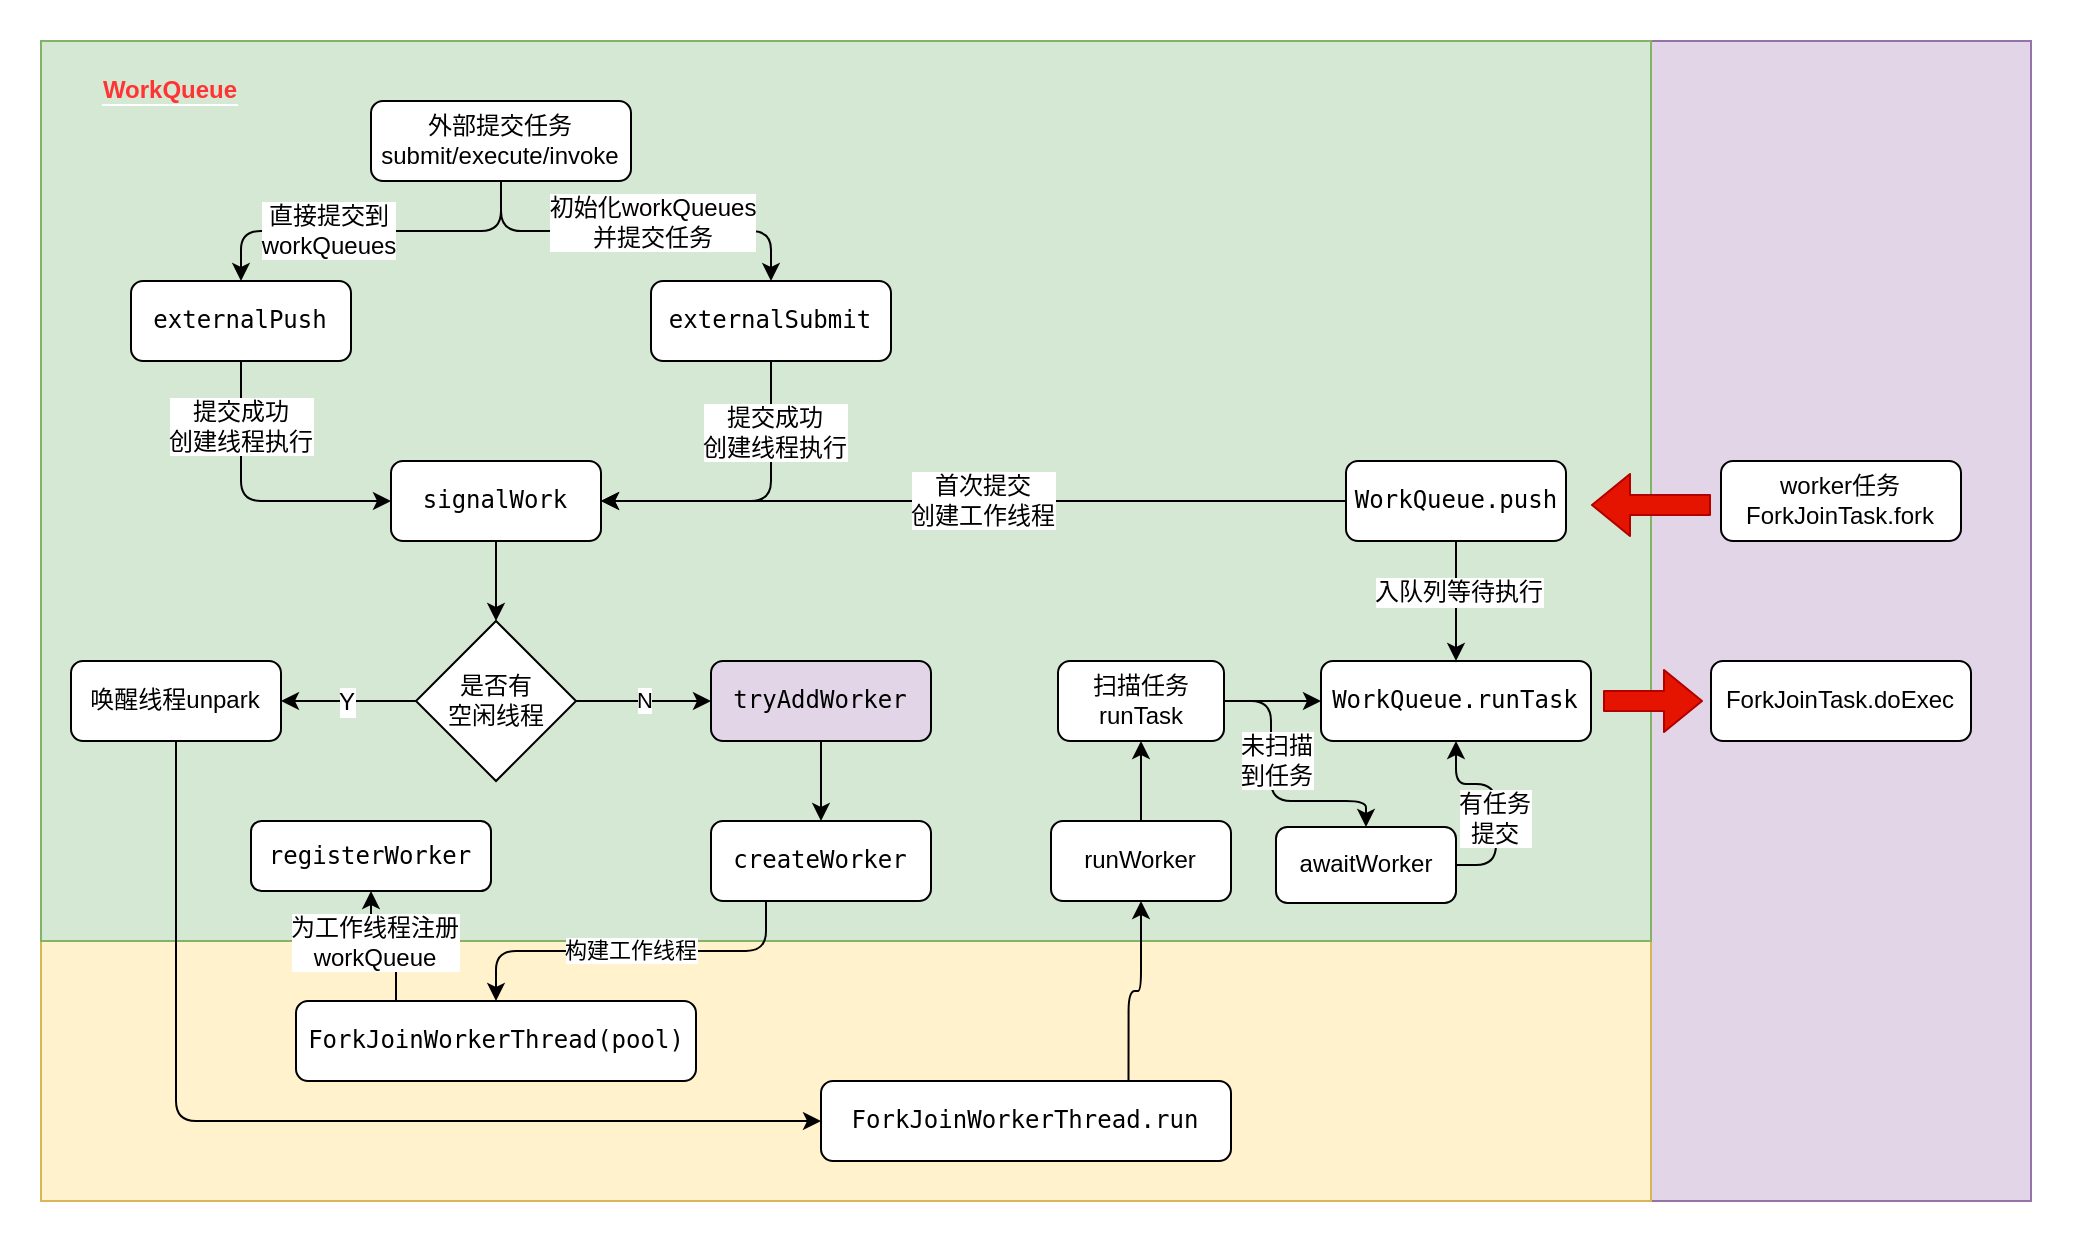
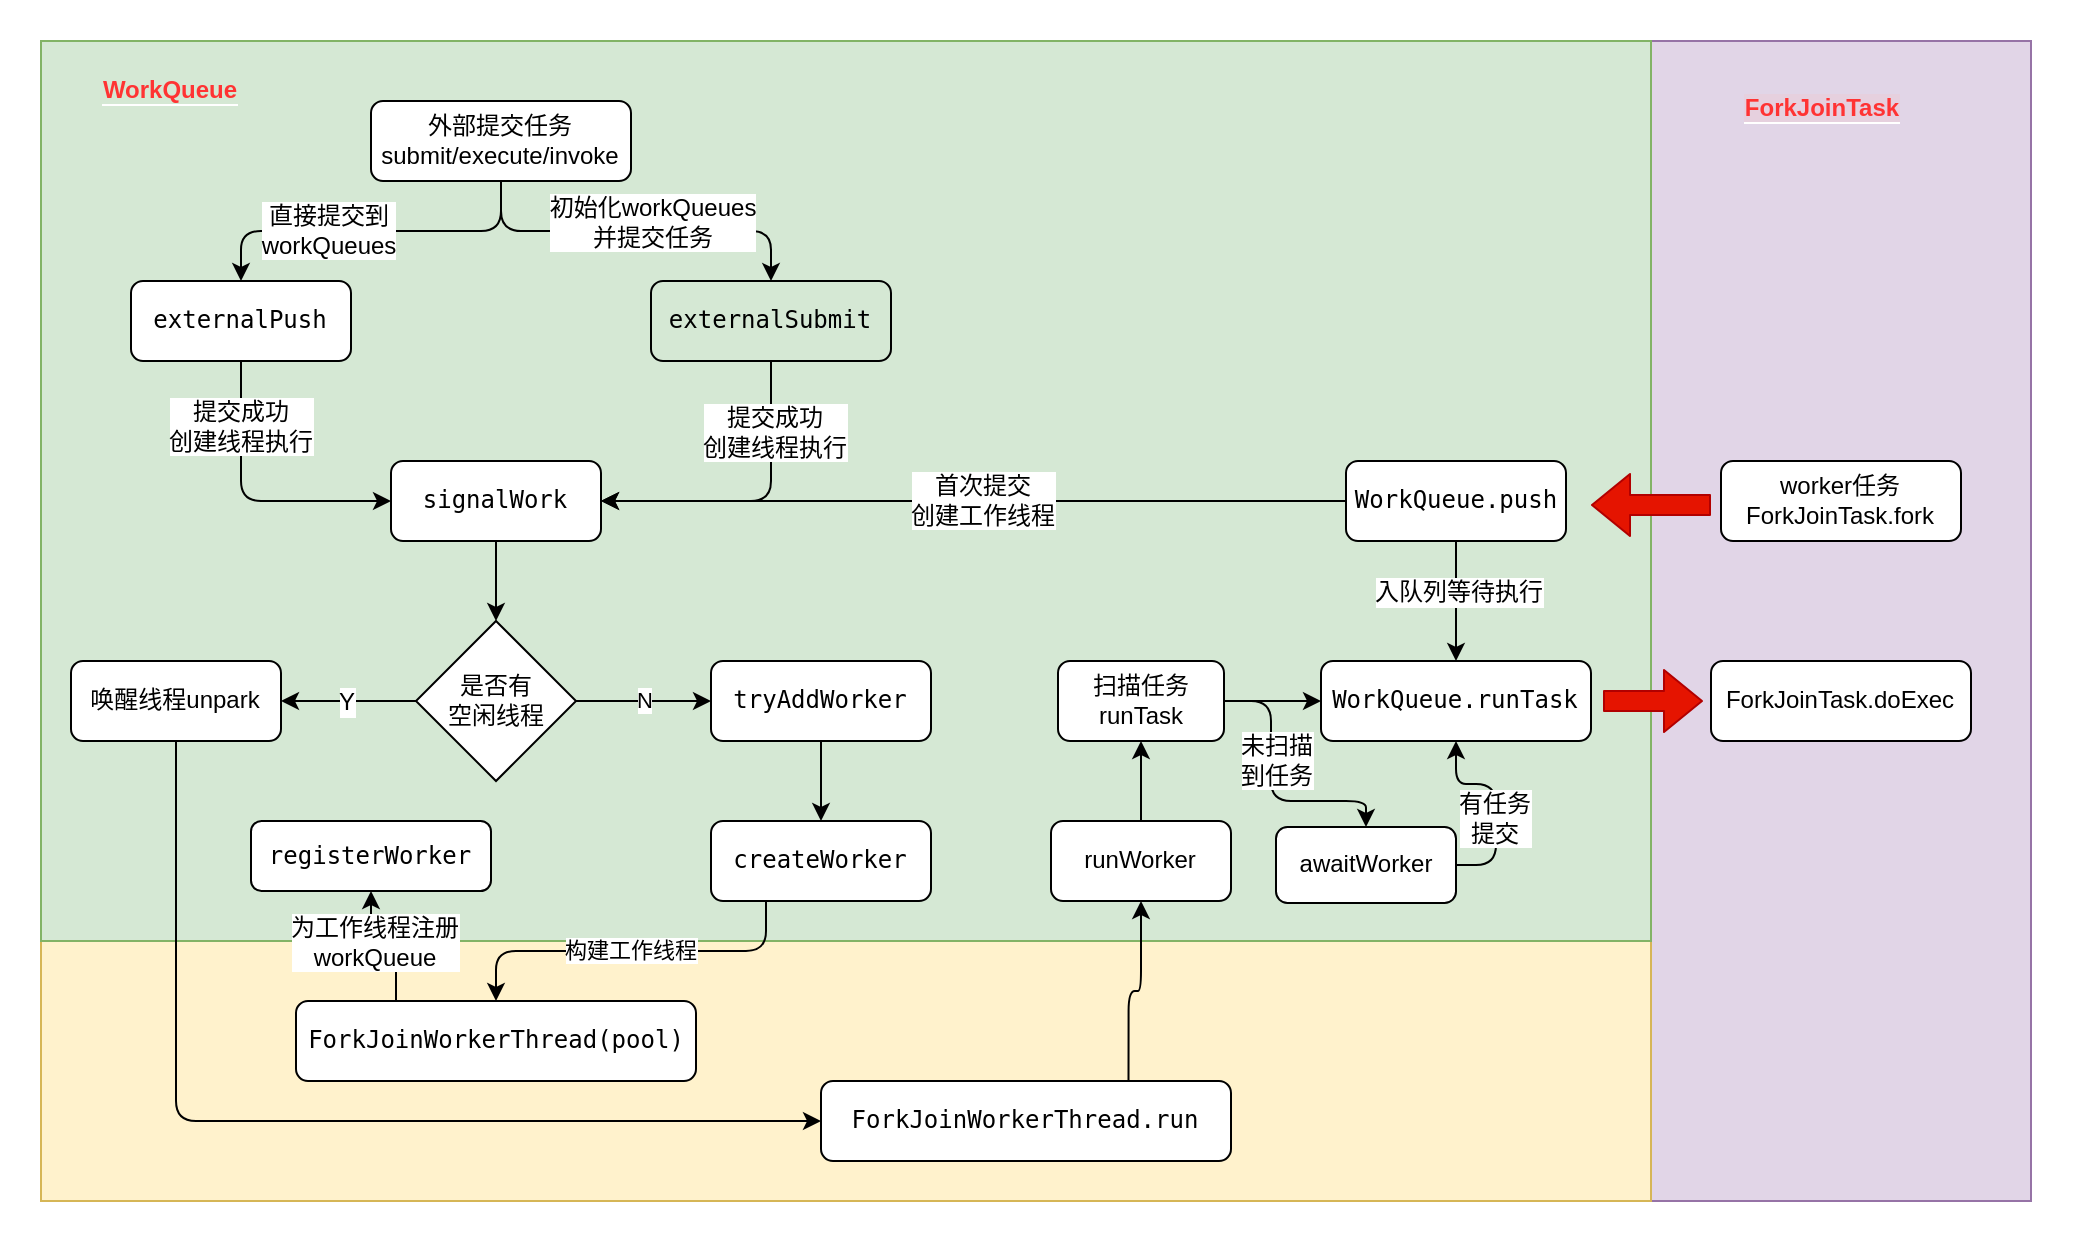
  <mxCell id="0" />
  <mxCell id="1" parent="0" />
  <mxCell id="2" value="" style="rounded=0;whiteSpace=wrap;html=1;fillColor=#e1d5e7;strokeColor=#9673a6;" parent="1" vertex="1"><mxGeometry x="825" y="20" width="190" height="580" as="geometry" /></mxCell>
  <mxCell id="3" value="" style="rounded=0;whiteSpace=wrap;html=1;fillColor=#fff2cc;strokeColor=#d6b656;" parent="1" vertex="1"><mxGeometry x="20" y="470" width="805" height="130" as="geometry" /></mxCell>
  <mxCell id="4" value="" style="rounded=0;whiteSpace=wrap;html=1;fillColor=#d5e8d4;strokeColor=#82b366;" parent="1" vertex="1"><mxGeometry x="20" y="20" width="805" height="450" as="geometry" /></mxCell>
  <mxCell id="5" style="edgeStyle=orthogonalEdgeStyle;rounded=1;orthogonalLoop=1;jettySize=auto;html=1;exitX=0.5;exitY=1;exitDx=0;exitDy=0;entryX=0.5;entryY=0;entryDx=0;entryDy=0;" parent="1" source="9" target="12" edge="1"><mxGeometry relative="1" as="geometry" /></mxCell>
  <mxCell id="6" value="直接提交到&lt;br&gt;workQueues&lt;br&gt;" style="text;html=1;resizable=0;points=[];align=center;verticalAlign=middle;labelBackgroundColor=#ffffff;" parent="5" vertex="1" connectable="0"><mxGeometry x="0.244" y="-1" relative="1" as="geometry"><mxPoint as="offset" /></mxGeometry></mxCell>
  <mxCell id="7" style="edgeStyle=orthogonalEdgeStyle;rounded=1;orthogonalLoop=1;jettySize=auto;html=1;exitX=0.5;exitY=1;exitDx=0;exitDy=0;entryX=0.5;entryY=0;entryDx=0;entryDy=0;" parent="1" source="9" target="15" edge="1"><mxGeometry relative="1" as="geometry" /></mxCell>
  <mxCell id="8" value="初始化&lt;span&gt;workQueues&lt;br&gt;并提交任务&lt;br&gt;&lt;/span&gt;" style="text;html=1;resizable=0;points=[];align=center;verticalAlign=middle;labelBackgroundColor=#ffffff;" parent="7" vertex="1" connectable="0"><mxGeometry x="-0.146" y="1" relative="1" as="geometry"><mxPoint x="21" y="-4" as="offset" /></mxGeometry></mxCell>
  <mxCell id="9" value="外部提交任务&lt;br&gt;submit/execute/invoke&lt;br&gt;" style="rounded=1;whiteSpace=wrap;html=1;" parent="1" vertex="1"><mxGeometry x="185" y="50" width="130" height="40" as="geometry" /></mxCell>
  <mxCell id="10" style="edgeStyle=orthogonalEdgeStyle;rounded=1;orthogonalLoop=1;jettySize=auto;html=1;exitX=0.5;exitY=1;exitDx=0;exitDy=0;entryX=0;entryY=0.5;entryDx=0;entryDy=0;" parent="1" source="12" target="17" edge="1"><mxGeometry relative="1" as="geometry" /></mxCell>
  <mxCell id="11" value="提交成功&lt;br&gt;创建线程执行&lt;br&gt;" style="text;html=1;resizable=0;points=[];align=center;verticalAlign=middle;labelBackgroundColor=#ffffff;" parent="10" vertex="1" connectable="0"><mxGeometry x="-0.559" y="-1" relative="1" as="geometry"><mxPoint as="offset" /></mxGeometry></mxCell>
  <mxCell id="12" value="&lt;pre&gt;externalPush&lt;/pre&gt;" style="rounded=1;whiteSpace=wrap;html=1;" parent="1" vertex="1"><mxGeometry x="65" y="140" width="110" height="40" as="geometry" /></mxCell>
  <mxCell id="13" style="edgeStyle=orthogonalEdgeStyle;rounded=1;orthogonalLoop=1;jettySize=auto;html=1;exitX=0.5;exitY=1;exitDx=0;exitDy=0;entryX=1;entryY=0.5;entryDx=0;entryDy=0;" parent="1" source="15" target="17" edge="1"><mxGeometry relative="1" as="geometry" /></mxCell>
  <mxCell id="14" value="提交成功&lt;br&gt;创建线程执行&lt;br&gt;" style="text;html=1;resizable=0;points=[];align=center;verticalAlign=middle;labelBackgroundColor=#FFFFFF;" parent="13" vertex="1" connectable="0"><mxGeometry x="-0.548" y="1" relative="1" as="geometry"><mxPoint as="offset" /></mxGeometry></mxCell>
- <mxCell id="15" value="&lt;pre&gt;externalSubmit&lt;/pre&gt;" style="rounded=1;whiteSpace=wrap;html=1;" parent="1" vertex="1"><mxGeometry x="325" y="140" width="120" height="40" as="geometry" /></mxCell>
+ <mxCell id="15" value="&lt;pre&gt;externalSubmit&lt;/pre&gt;" style="rounded=1;whiteSpace=wrap;html=1;fillColor=#d5e8d4;" parent="1" vertex="1"><mxGeometry x="325" y="140" width="120" height="40" as="geometry" /></mxCell>
  <mxCell id="16" style="edgeStyle=orthogonalEdgeStyle;rounded=1;orthogonalLoop=1;jettySize=auto;html=1;exitX=0.5;exitY=1;exitDx=0;exitDy=0;entryX=0.5;entryY=0;entryDx=0;entryDy=0;" parent="1" source="17" target="21" edge="1"><mxGeometry relative="1" as="geometry" /></mxCell>
  <mxCell id="17" value="&lt;pre&gt;signalWork&lt;/pre&gt;" style="rounded=1;whiteSpace=wrap;html=1;" parent="1" vertex="1"><mxGeometry x="195" y="230" width="105" height="40" as="geometry" /></mxCell>
  <mxCell id="18" style="edgeStyle=orthogonalEdgeStyle;rounded=1;orthogonalLoop=1;jettySize=auto;html=1;exitX=0;exitY=0.5;exitDx=0;exitDy=0;entryX=1;entryY=0.5;entryDx=0;entryDy=0;" parent="1" source="21" target="23" edge="1"><mxGeometry relative="1" as="geometry" /></mxCell>
  <mxCell id="19" value="Y" style="text;html=1;resizable=0;points=[];align=center;verticalAlign=middle;labelBackgroundColor=#ffffff;" parent="18" vertex="1" connectable="0"><mxGeometry x="0.029" relative="1" as="geometry"><mxPoint as="offset" /></mxGeometry></mxCell>
  <mxCell id="20" value="N" style="edgeStyle=orthogonalEdgeStyle;rounded=1;orthogonalLoop=1;jettySize=auto;html=1;exitX=1;exitY=0.5;exitDx=0;exitDy=0;entryX=0;entryY=0.5;entryDx=0;entryDy=0;" parent="1" source="21" target="25" edge="1"><mxGeometry relative="1" as="geometry" /></mxCell>
  <mxCell id="21" value="是否有&lt;br&gt;空闲线程" style="rhombus;whiteSpace=wrap;html=1;" parent="1" vertex="1"><mxGeometry x="207.5" y="310" width="80" height="80" as="geometry" /></mxCell>
  <mxCell id="22" style="edgeStyle=orthogonalEdgeStyle;rounded=1;orthogonalLoop=1;jettySize=auto;html=1;exitX=0.5;exitY=1;exitDx=0;exitDy=0;entryX=0;entryY=0.5;entryDx=0;entryDy=0;" parent="1" source="23" target="32" edge="1"><mxGeometry relative="1" as="geometry" /></mxCell>
  <mxCell id="23" value="唤醒线程unpark" style="rounded=1;whiteSpace=wrap;html=1;" parent="1" vertex="1"><mxGeometry x="35" y="330" width="105" height="40" as="geometry" /></mxCell>
  <mxCell id="24" style="edgeStyle=orthogonalEdgeStyle;rounded=1;orthogonalLoop=1;jettySize=auto;html=1;exitX=0.5;exitY=1;exitDx=0;exitDy=0;" parent="1" source="25" target="27" edge="1"><mxGeometry relative="1" as="geometry" /></mxCell>
- <mxCell id="25" value="&lt;pre&gt;tryAddWorker&lt;/pre&gt;" style="rounded=1;whiteSpace=wrap;html=1;fillColor=#e1d5e7;" parent="1" vertex="1"><mxGeometry x="355" y="330" width="110" height="40" as="geometry" /></mxCell>
+ <mxCell id="25" value="&lt;pre&gt;tryAddWorker&lt;/pre&gt;" style="rounded=1;whiteSpace=wrap;html=1;" parent="1" vertex="1"><mxGeometry x="355" y="330" width="110" height="40" as="geometry" /></mxCell>
  <mxCell id="26" value="构建工作线程" style="edgeStyle=orthogonalEdgeStyle;rounded=1;orthogonalLoop=1;jettySize=auto;html=1;exitX=0.25;exitY=1;exitDx=0;exitDy=0;" parent="1" source="27" target="30" edge="1"><mxGeometry relative="1" as="geometry" /></mxCell>
  <mxCell id="27" value="&lt;pre&gt;createWorker&lt;/pre&gt;" style="rounded=1;whiteSpace=wrap;html=1;" parent="1" vertex="1"><mxGeometry x="355" y="410" width="110" height="40" as="geometry" /></mxCell>
  <mxCell id="28" style="edgeStyle=orthogonalEdgeStyle;rounded=1;orthogonalLoop=1;jettySize=auto;html=1;exitX=0.25;exitY=0;exitDx=0;exitDy=0;entryX=0.5;entryY=1;entryDx=0;entryDy=0;" parent="1" source="30" target="33" edge="1"><mxGeometry relative="1" as="geometry" /></mxCell>
  <mxCell id="29" value="为工作线程注册&lt;br&gt;workQueue&lt;br&gt;" style="text;html=1;resizable=0;points=[];align=center;verticalAlign=middle;labelBackgroundColor=#ffffff;" parent="28" vertex="1" connectable="0"><mxGeometry x="0.235" y="-1" relative="1" as="geometry"><mxPoint as="offset" /></mxGeometry></mxCell>
  <mxCell id="30" value="&lt;pre&gt;ForkJoinWorkerThread(pool)&lt;/pre&gt;" style="rounded=1;whiteSpace=wrap;html=1;" parent="1" vertex="1"><mxGeometry x="147.5" y="500" width="200" height="40" as="geometry" /></mxCell>
  <mxCell id="31" style="edgeStyle=orthogonalEdgeStyle;rounded=1;orthogonalLoop=1;jettySize=auto;html=1;exitX=0.75;exitY=0;exitDx=0;exitDy=0;entryX=0.5;entryY=1;entryDx=0;entryDy=0;" parent="1" source="32" target="35" edge="1"><mxGeometry relative="1" as="geometry" /></mxCell>
  <mxCell id="32" value="&lt;pre&gt;ForkJoinWorkerThread.run&lt;/pre&gt;" style="rounded=1;whiteSpace=wrap;html=1;" parent="1" vertex="1"><mxGeometry x="410" y="540" width="205" height="40" as="geometry" /></mxCell>
  <mxCell id="33" value="&lt;pre&gt;registerWorker&lt;/pre&gt;" style="rounded=1;whiteSpace=wrap;html=1;" parent="1" vertex="1"><mxGeometry x="125" y="410" width="120" height="35" as="geometry" /></mxCell>
  <mxCell id="34" style="edgeStyle=orthogonalEdgeStyle;rounded=1;orthogonalLoop=1;jettySize=auto;html=1;exitX=0.5;exitY=0;exitDx=0;exitDy=0;entryX=0.5;entryY=1;entryDx=0;entryDy=0;" parent="1" source="35" target="39" edge="1"><mxGeometry relative="1" as="geometry" /></mxCell>
  <mxCell id="35" value="runWorker" style="rounded=1;whiteSpace=wrap;html=1;" parent="1" vertex="1"><mxGeometry x="525" y="410" width="90" height="40" as="geometry" /></mxCell>
  <mxCell id="36" style="edgeStyle=orthogonalEdgeStyle;rounded=1;orthogonalLoop=1;jettySize=auto;html=1;exitX=1;exitY=0.5;exitDx=0;exitDy=0;entryX=0;entryY=0.5;entryDx=0;entryDy=0;" parent="1" source="39" target="40" edge="1"><mxGeometry relative="1" as="geometry" /></mxCell>
  <mxCell id="37" style="edgeStyle=orthogonalEdgeStyle;rounded=1;orthogonalLoop=1;jettySize=auto;html=1;exitX=1;exitY=0.5;exitDx=0;exitDy=0;entryX=0.5;entryY=0;entryDx=0;entryDy=0;" parent="1" source="39" target="50" edge="1"><mxGeometry relative="1" as="geometry"><Array as="points"><mxPoint x="635" y="350" /><mxPoint x="635" y="400" /><mxPoint x="683" y="400" /></Array></mxGeometry></mxCell>
  <mxCell id="38" value="未扫描&lt;br&gt;到任务" style="text;html=1;resizable=0;points=[];align=center;verticalAlign=middle;labelBackgroundColor=#ffffff;" parent="37" vertex="1" connectable="0"><mxGeometry x="-0.298" relative="1" as="geometry"><mxPoint x="2.5" y="6" as="offset" /></mxGeometry></mxCell>
  <mxCell id="39" value="扫描任务&lt;br&gt;runTask&lt;br&gt;" style="rounded=1;whiteSpace=wrap;html=1;" parent="1" vertex="1"><mxGeometry x="528.5" y="330" width="83" height="40" as="geometry" /></mxCell>
  <mxCell id="40" value="&lt;pre&gt;&lt;span&gt;WorkQueue&lt;/span&gt;.runTask&lt;span&gt;&lt;br&gt;&lt;/span&gt;&lt;/pre&gt;" style="rounded=1;whiteSpace=wrap;html=1;" parent="1" vertex="1"><mxGeometry x="660" y="330" width="135" height="40" as="geometry" /></mxCell>
  <mxCell id="41" value="ForkJoinTask.&lt;span&gt;doExec&lt;/span&gt;" style="rounded=1;whiteSpace=wrap;html=1;" parent="1" vertex="1"><mxGeometry x="855" y="330" width="130" height="40" as="geometry" /></mxCell>
  <mxCell id="42" value="worker任务&lt;br&gt;ForkJoinTask.fork&lt;br&gt;" style="rounded=1;whiteSpace=wrap;html=1;" parent="1" vertex="1"><mxGeometry x="860" y="230" width="120" height="40" as="geometry" /></mxCell>
  <mxCell id="43" style="edgeStyle=orthogonalEdgeStyle;rounded=1;orthogonalLoop=1;jettySize=auto;html=1;exitX=0.5;exitY=1;exitDx=0;exitDy=0;entryX=0.5;entryY=0;entryDx=0;entryDy=0;" parent="1" source="47" target="40" edge="1"><mxGeometry relative="1" as="geometry" /></mxCell>
  <mxCell id="44" value="入队列等待执行" style="text;html=1;resizable=0;points=[];align=center;verticalAlign=middle;labelBackgroundColor=#ffffff;" parent="43" vertex="1" connectable="0"><mxGeometry x="-0.167" y="1" relative="1" as="geometry"><mxPoint as="offset" /></mxGeometry></mxCell>
  <mxCell id="45" style="edgeStyle=orthogonalEdgeStyle;rounded=1;orthogonalLoop=1;jettySize=auto;html=1;exitX=0;exitY=0.5;exitDx=0;exitDy=0;entryX=1;entryY=0.5;entryDx=0;entryDy=0;" parent="1" source="47" target="17" edge="1"><mxGeometry relative="1" as="geometry" /></mxCell>
  <mxCell id="46" value="首次提交&lt;br&gt;创建工作线程" style="text;html=1;resizable=0;points=[];align=center;verticalAlign=middle;labelBackgroundColor=#FFFFFF;labelBorderColor=none;" parent="45" vertex="1" connectable="0"><mxGeometry x="-0.024" y="-1" relative="1" as="geometry"><mxPoint as="offset" /></mxGeometry></mxCell>
  <mxCell id="47" value="&lt;pre&gt;&lt;span&gt;WorkQueue.push&lt;/span&gt;&lt;/pre&gt;" style="rounded=1;whiteSpace=wrap;html=1;" parent="1" vertex="1"><mxGeometry x="672.5" y="230" width="110" height="40" as="geometry" /></mxCell>
  <mxCell id="48" style="edgeStyle=orthogonalEdgeStyle;rounded=1;orthogonalLoop=1;jettySize=auto;html=1;exitX=1;exitY=0.5;exitDx=0;exitDy=0;entryX=0.5;entryY=1;entryDx=0;entryDy=0;" parent="1" source="50" target="40" edge="1"><mxGeometry relative="1" as="geometry" /></mxCell>
  <mxCell id="49" value="有任务&lt;br&gt;提交" style="text;html=1;resizable=0;points=[];align=center;verticalAlign=middle;labelBackgroundColor=#ffffff;" parent="48" vertex="1" connectable="0"><mxGeometry x="-0.137" y="1" relative="1" as="geometry"><mxPoint as="offset" /></mxGeometry></mxCell>
  <mxCell id="50" value="awaitWorker" style="rounded=1;whiteSpace=wrap;html=1;" parent="1" vertex="1"><mxGeometry x="637.5" y="413" width="90" height="38" as="geometry" /></mxCell>
  <mxCell id="51" value="" style="shape=flexArrow;endArrow=classic;html=1;entryX=0;entryY=0.5;entryDx=0;entryDy=0;fillColor=#e51400;strokeColor=#B20000;" parent="1" edge="1"><mxGeometry width="50" height="50" relative="1" as="geometry"><mxPoint x="801" y="350" as="sourcePoint" /><mxPoint x="851" y="350" as="targetPoint" /></mxGeometry></mxCell>
  <mxCell id="52" value="" style="shape=flexArrow;endArrow=classic;html=1;exitX=0.158;exitY=0.388;exitDx=0;exitDy=0;exitPerimeter=0;fillColor=#e51400;strokeColor=#B20000;" parent="1" edge="1"><mxGeometry width="50" height="50" relative="1" as="geometry"><mxPoint x="855" y="252" as="sourcePoint" /><mxPoint x="795" y="252" as="targetPoint" /></mxGeometry></mxCell>
  <mxCell id="53" value="&lt;b&gt;&lt;font color=&quot;#ff3333&quot; style=&quot;background-color: rgb(213 , 232 , 212)&quot;&gt;WorkQueue&lt;/font&gt;&lt;/b&gt;" style="text;html=1;align=center;verticalAlign=middle;whiteSpace=wrap;rounded=0;labelBackgroundColor=#FFFFFF;" parent="1" vertex="1"><mxGeometry x="25" y="30" width="120" height="30" as="geometry" /></mxCell>
+ <mxCell id="54" value="&lt;b&gt;&lt;font color=&quot;#ff3333&quot; style=&quot;background-color: rgb(230 , 208 , 222)&quot;&gt;ForkJoinTask&lt;/font&gt;&lt;/b&gt;" style="text;html=1;strokeColor=none;fillColor=none;align=center;verticalAlign=middle;whiteSpace=wrap;rounded=0;labelBackgroundColor=#FFFFFF;" parent="1" vertex="1"><mxGeometry x="835" y="40" width="152" height="27" as="geometry" /></mxCell>
